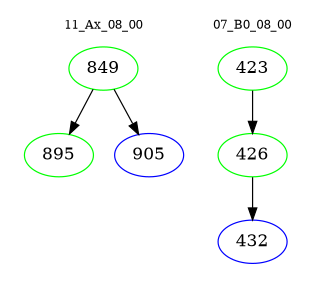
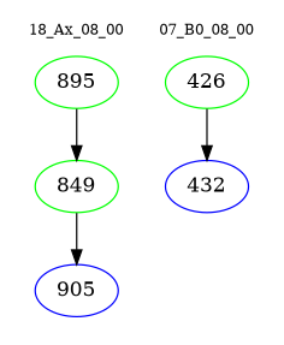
  digraph {
    node [color=green]
    edge [color=black]
    n1 [label=895]
    n2 [label=849]
    n3 [color=blue label=905]
-   n4 [label=423]
    n5 [label=426]
    n6 [color=blue label=432]
    subgraph cluster_1 {
      color=white
      fontsize=10
-     label="11_Ax_08_00"
+     label="18_Ax_08_00"
      n1
      n2
      n3
    }
    subgraph cluster_2 {
      color=white
      fontsize=10
      label="07_B0_08_00"
-     n4
      n5
      n6
    }
-   n2 -> n1
+   n1 -> n2
    n2 -> n3
-   n4 -> n5
    n5 -> n6
  }
